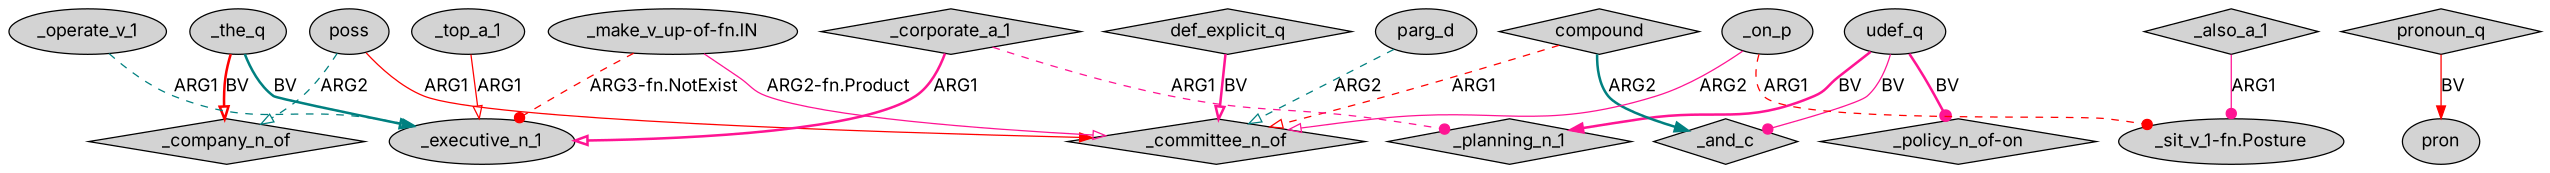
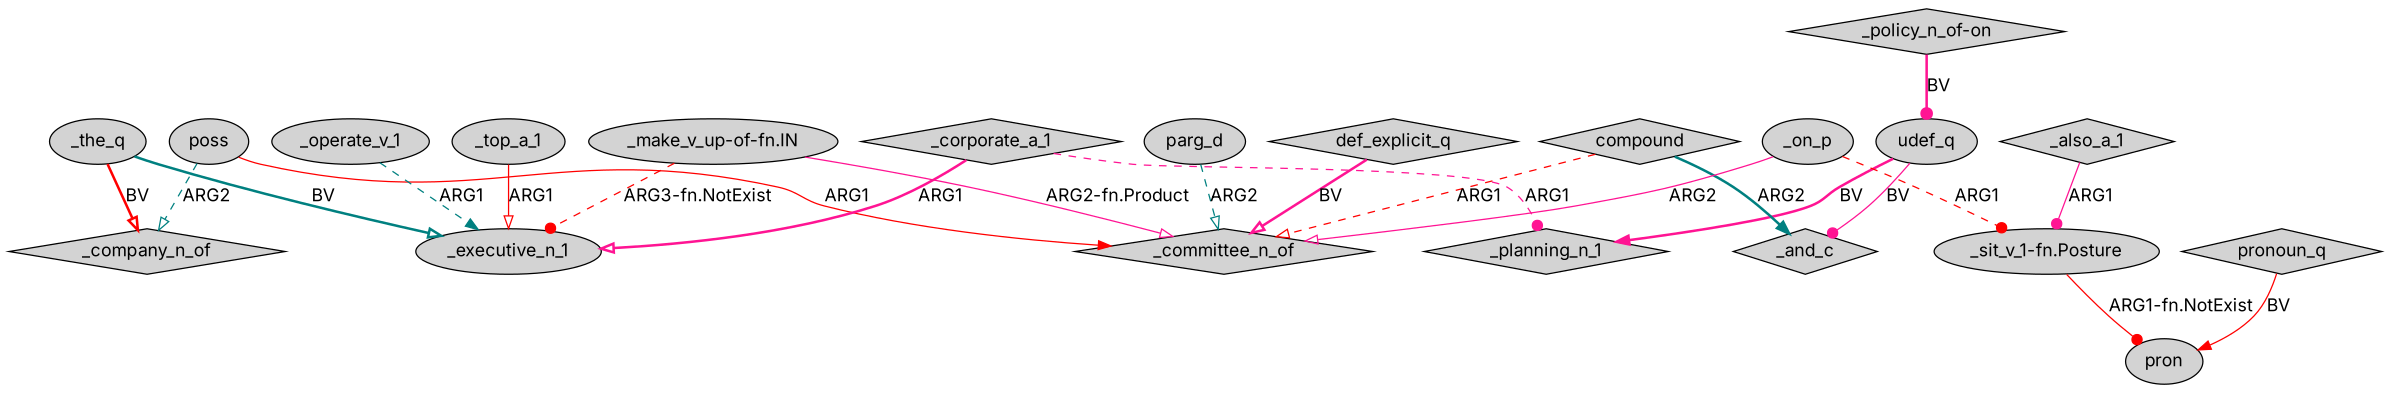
  digraph {
    fontname=Inter
    node [fontname=Inter shape=ellipse style=filled]
    edge [arrowhead=onormal color=deeppink fontname=Inter style=solid]
    def_explicit_q [shape=diamond]
    _committee_n_of [shape=diamond]
    _top_a_1
    _executive_n_1
    poss
    _company_n_of [shape=diamond]
    _the_q
    "_make_v_up-of-fn.IN"
    _planning_n_1 [shape=diamond]
    udef_q
    "_policy_n_of-on" [shape=diamond]
    _and_c [shape=diamond]
    _operate_v_1
    "_sit_v_1-fn.Posture"
    pron
    pronoun_q [shape=diamond]
    compound [shape=diamond]
    _corporate_a_1 [shape=diamond]
    _on_p
    parg_d
    _also_a_1 [shape=diamond]
    def_explicit_q -> _committee_n_of [label=BV style=bold]
    _top_a_1 -> _executive_n_1 [color=red label=ARG1]
    poss -> _committee_n_of [arrowhead=normal color=red label=ARG1]
    poss -> _company_n_of [color=teal label=ARG2 style=dashed]
    _the_q -> _executive_n_1 [color=teal label=BV style=bold]
    _the_q -> _company_n_of [color=red label=BV style=bold]
    "_make_v_up-of-fn.IN" -> _committee_n_of [label="ARG2-fn.Product"]
    "_make_v_up-of-fn.IN" -> _executive_n_1 [arrowhead=dot color=red label="ARG3-fn.NotExist" style=dashed]
    udef_q -> _planning_n_1 [arrowhead=normal label=BV style=bold]
-   udef_q -> "_policy_n_of-on" [arrowhead=dot label=BV style=bold]
+   "_policy_n_of-on" -> udef_q [arrowhead=dot label=BV style=bold]
    udef_q -> _and_c [arrowhead=dot label=BV]
    _operate_v_1 -> _executive_n_1 [arrowhead=normal color=teal label=ARG1 style=dashed]
+   "_sit_v_1-fn.Posture" -> pron [arrowhead=dot color=red label="ARG1-fn.NotExist"]
    pronoun_q -> pron [arrowhead=normal color=red label=BV]
    compound -> _committee_n_of [color=red label=ARG1 style=dashed]
    compound -> _and_c [arrowhead=normal color=teal label=ARG2 style=bold]
    _corporate_a_1 -> _executive_n_1 [label=ARG1 style=bold]
    _corporate_a_1 -> _planning_n_1 [arrowhead=dot label=ARG1 style=dashed]
    _on_p -> _committee_n_of [label=ARG2]
    _on_p -> "_sit_v_1-fn.Posture" [arrowhead=dot color=red label=ARG1 style=dashed]
    parg_d -> _committee_n_of [color=teal label=ARG2 style=dashed]
    _also_a_1 -> "_sit_v_1-fn.Posture" [arrowhead=dot label=ARG1]
  }
